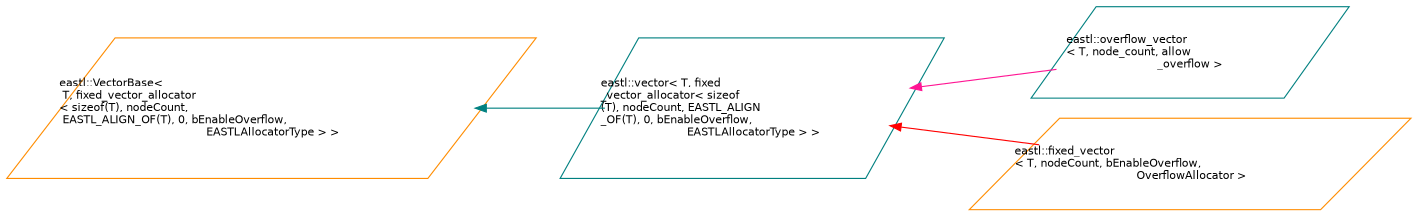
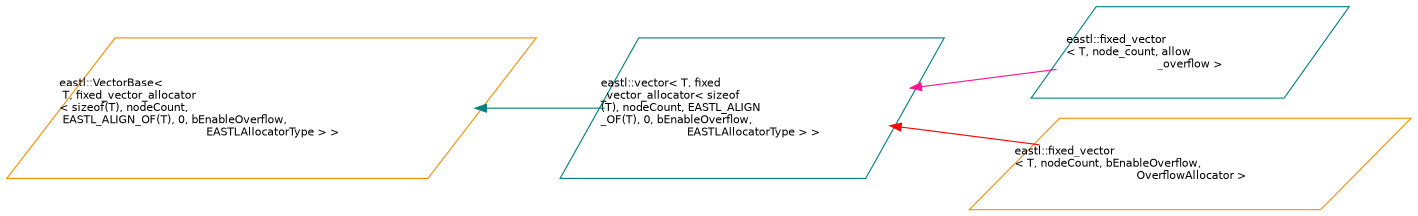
  digraph {
    rankdir=LR
    node [color=darkorange fillcolor=white fontname=Helvetica fontsize=10 shape=parallelogram style=filled]
    edge [dir=back fontname=Helvetica fontsize=10 labelfontname=Helvetica labelfontsize=10 style=solid]
    n1 [height=0.2 label="eastl::VectorBase\<\l T, fixed_vector_allocator\l\< sizeof(T), nodeCount,\l EASTL_ALIGN_OF(T), 0, bEnableOverflow,\l EASTLAllocatorType \> \>" width=0.4]
    n2 [color=teal height=0.2 label="eastl::vector\< T, fixed\l_vector_allocator\< sizeof\l(T), nodeCount, EASTL_ALIGN\l_OF(T), 0, bEnableOverflow,\l EASTLAllocatorType \> \>" width=0.4]
-   n3 [color=teal height=0.2 label="eastl::overflow_vector\l\< T, node_count, allow\l_overflow \>" width=0.4]
+   n3 [color=teal height=0.2 label="eastl::fixed_vector\l\< T, node_count, allow\l_overflow \>" width=0.4]
    n4 [height=0.2 label="eastl::fixed_vector\l\< T, nodeCount, bEnableOverflow,\l OverflowAllocator \>" width=0.4]
    n1 -> n2 [color=teal]
    n2 -> n3 [color=deeppink]
    n2 -> n4 [color=red]
  }
